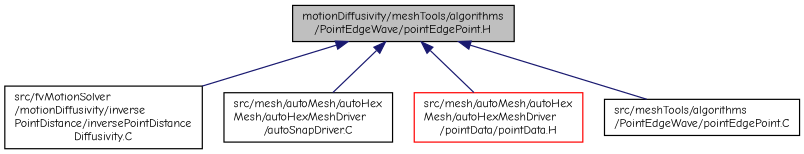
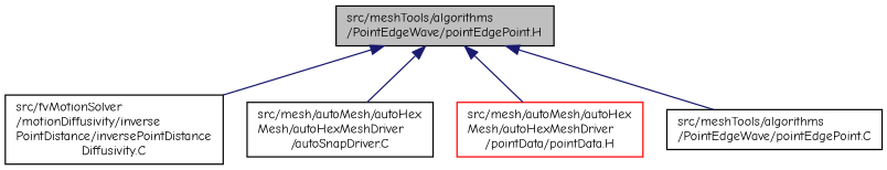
  digraph {
    fontname="Comic Neue"
    node [color=black fontname="Comic Neue" fontsize=10 shape=record]
    edge [color=midnightblue dir=back fontname="Comic Neue" fontsize=10 labelfontname=FreeSans labelfontsize=10 style=solid]
-   n1 [fillcolor=grey75 fontcolor=black height=0.2 label="motionDiffusivity/meshTools/algorithms\l/PointEdgeWave/pointEdgePoint.H" style=filled width=0.4]
+   n1 [fillcolor=grey75 fontcolor=black height=0.2 label="src/meshTools/algorithms\l/PointEdgeWave/pointEdgePoint.H" style=filled width=0.4]
    n2 [height=0.2 label="src/fvMotionSolver\l/motionDiffusivity/inverse\lPointDistance/inversePointDistance\lDiffusivity.C" width=0.4]
    n3 [height=0.2 label="src/mesh/autoMesh/autoHex\lMesh/autoHexMeshDriver\l/autoSnapDriver.C" width=0.4]
    n4 [color=red height=0.2 label="src/mesh/autoMesh/autoHex\lMesh/autoHexMeshDriver\l/pointData/pointData.H" width=0.4]
    n5 [height=0.2 label="src/meshTools/algorithms\l/PointEdgeWave/pointEdgePoint.C" width=0.4]
    n1 -> n2
    n1 -> n3
    n1 -> n4
    n1 -> n5
  }
